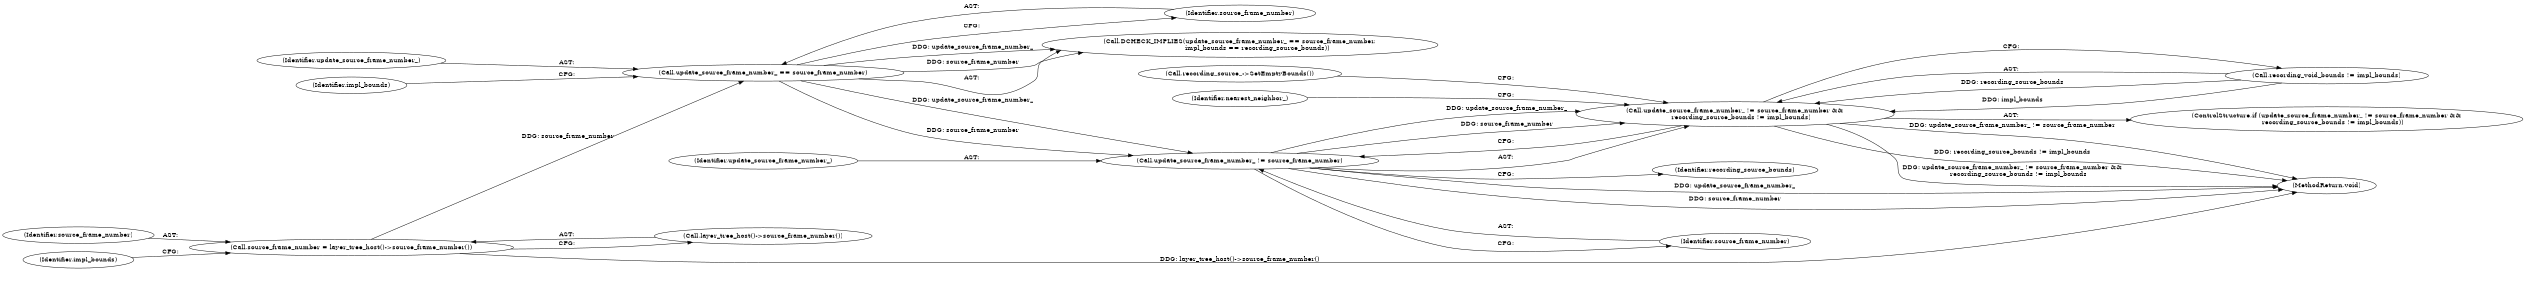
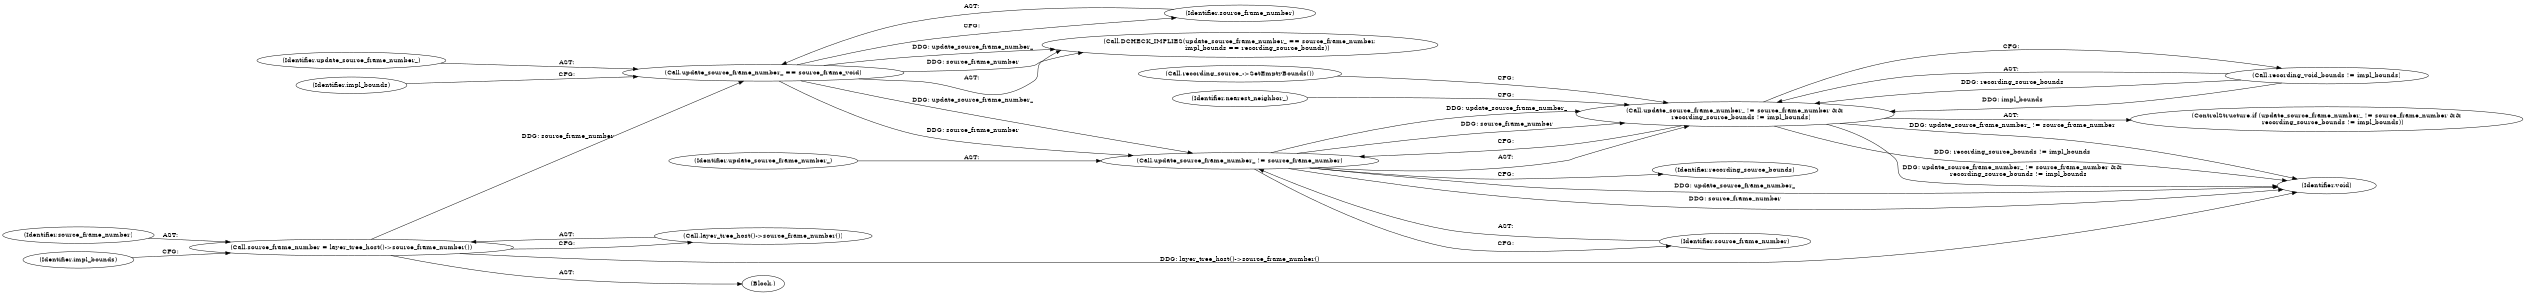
  digraph {
    rankdir=LR
    n1 [label="(Call,update_source_frame_number_ != source_frame_number)"]
    n2 [label="(Call,update_source_frame_number_ != source_frame_number &&\n      recording_source_bounds != impl_bounds)"]
    n3 [label="(Identifier,source_frame_number)"]
-   n4 [label="(MethodReturn,void)"]
+   n4 [label="(Identifier,void)"]
    n5 [label="(Identifier,recording_source_bounds)"]
    n6 [label="(Call,recording_void_bounds != impl_bounds)"]
    n7 [label="(ControlStructure,if (update_source_frame_number_ != source_frame_number &&\n      recording_source_bounds != impl_bounds))"]
-   n8 [label="(Call,update_source_frame_number_ == source_frame_number)"]
+   n8 [label="(Call,update_source_frame_number_ == source_frame_void)"]
    n9 [label="(Call,DCHECK_IMPLIES(update_source_frame_number_ == source_frame_number,\n                 impl_bounds == recording_source_bounds))"]
    n10 [label="(Identifier,source_frame_number)"]
    n11 [label="(Call,source_frame_number = layer_tree_host()->source_frame_number())"]
+   n12 [label="(Block,)"]
    n13 [label="(Call,layer_tree_host()->source_frame_number())"]
    n14 [label="(Identifier,update_source_frame_number_)"]
    n15 [label="(Identifier,update_source_frame_number_)"]
    n16 [label="(Call,recording_source_->SetEmptyBounds())"]
    n17 [label="(Identifier,nearest_neighbor_)"]
    n18 [label="(Identifier,impl_bounds)"]
    n19 [label="(Identifier,source_frame_number)"]
    n20 [label="(Identifier,impl_bounds)"]
    n1 -> n2 [label="AST: "]
    n1 -> n2 [label="DDG: update_source_frame_number_"]
    n1 -> n2 [label="DDG: source_frame_number"]
    n1 -> n3 [label="CFG: "]
    n1 -> n4 [label="DDG: update_source_frame_number_"]
    n1 -> n4 [label="DDG: source_frame_number"]
    n1 -> n5 [label="CFG: "]
    n2 -> n1 [label="CFG: "]
    n2 -> n4 [label="DDG: update_source_frame_number_ != source_frame_number &&\n      recording_source_bounds != impl_bounds"]
    n2 -> n4 [label="DDG: update_source_frame_number_ != source_frame_number"]
    n2 -> n4 [label="DDG: recording_source_bounds != impl_bounds"]
    n2 -> n6 [label="CFG: "]
    n2 -> n7 [label="AST: "]
    n3 -> n1 [label="AST: "]
    n6 -> n2 [label="AST: "]
    n6 -> n2 [label="DDG: recording_source_bounds"]
    n6 -> n2 [label="DDG: impl_bounds"]
    n8 -> n1 [label="DDG: update_source_frame_number_"]
    n8 -> n1 [label="DDG: source_frame_number"]
    n8 -> n9 [label="AST: "]
    n8 -> n9 [label="DDG: update_source_frame_number_"]
    n8 -> n9 [label="DDG: source_frame_number"]
    n8 -> n10 [label="CFG: "]
    n10 -> n8 [label="AST: "]
    n11 -> n4 [label="DDG: layer_tree_host()->source_frame_number()"]
    n11 -> n8 [label="DDG: source_frame_number"]
+   n11 -> n12 [label="AST: "]
    n11 -> n13 [label="CFG: "]
    n13 -> n11 [label="AST: "]
    n14 -> n1 [label="AST: "]
    n15 -> n8 [label="AST: "]
    n16 -> n2 [label="CFG: "]
    n17 -> n2 [label="CFG: "]
    n18 -> n8 [label="CFG: "]
    n19 -> n11 [label="AST: "]
    n20 -> n11 [label="CFG: "]
  }
